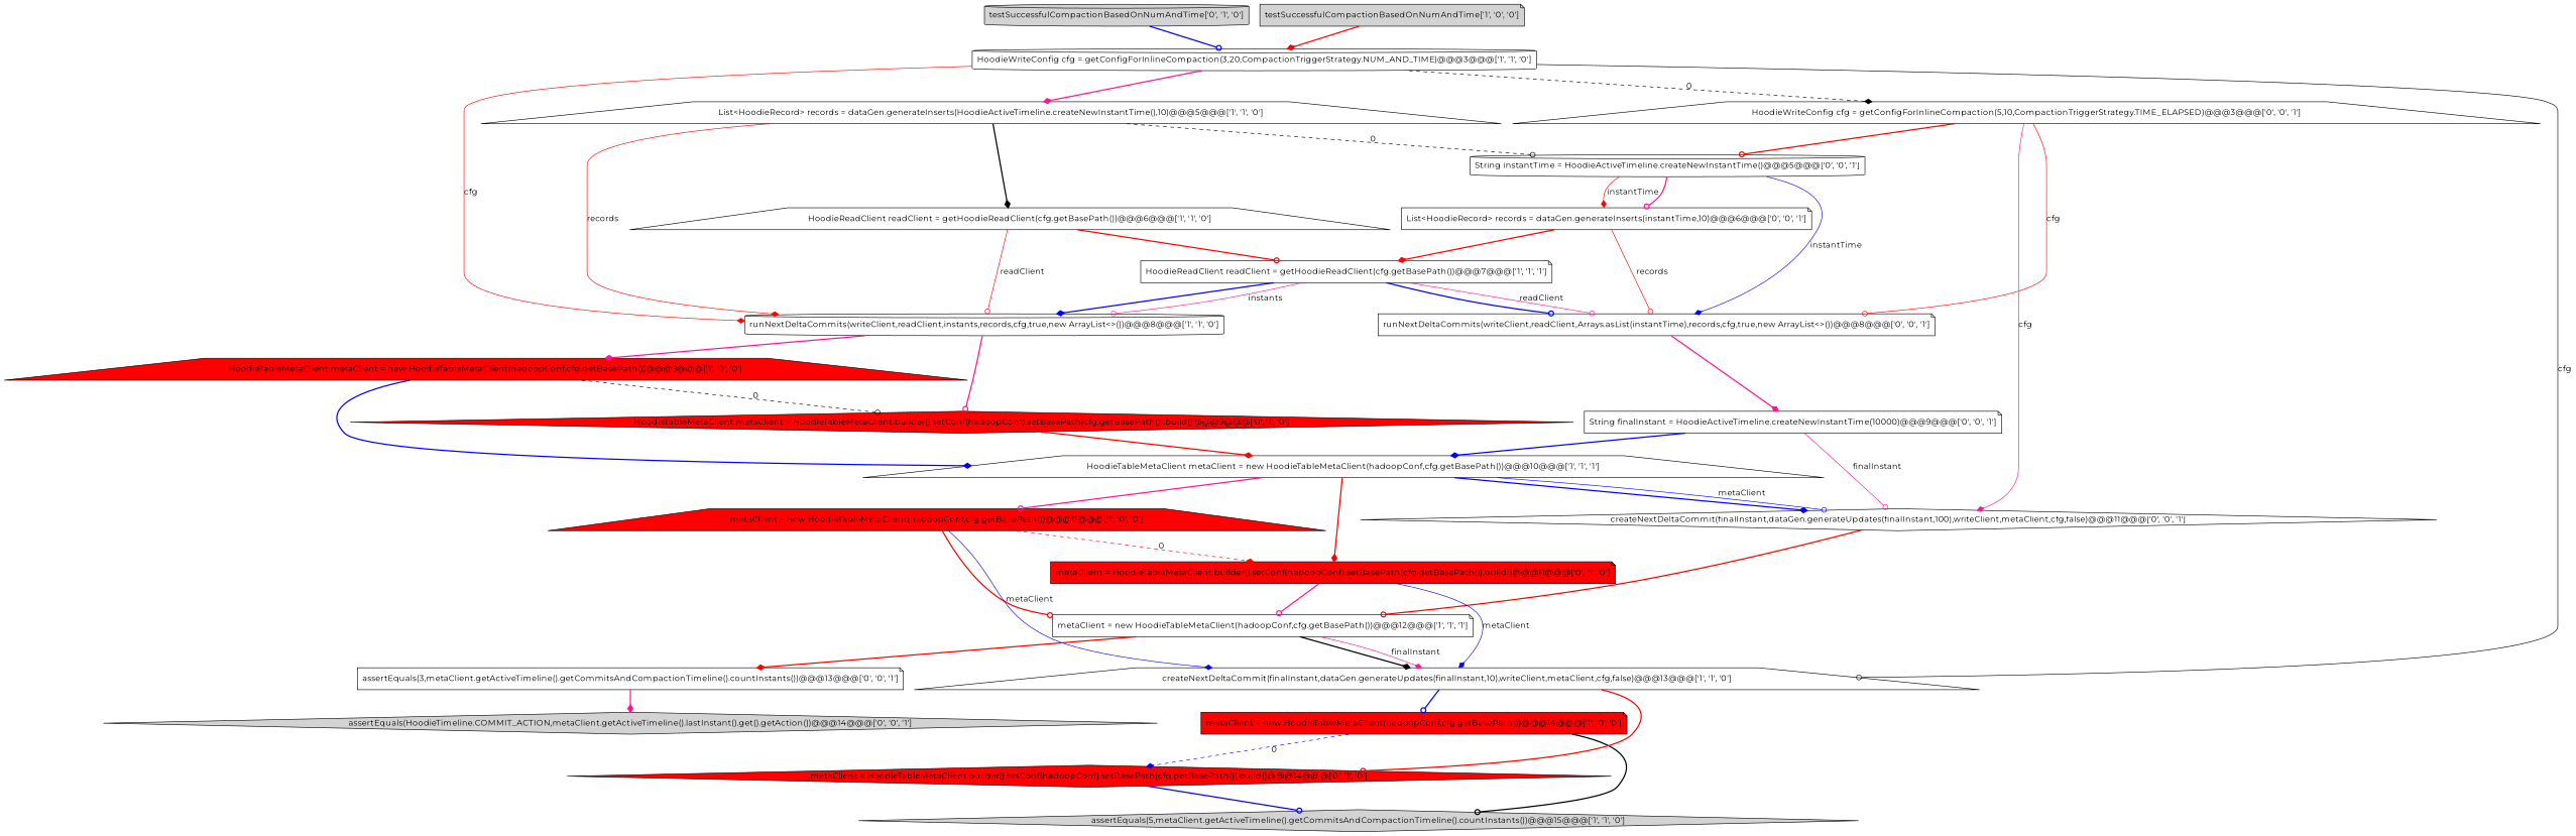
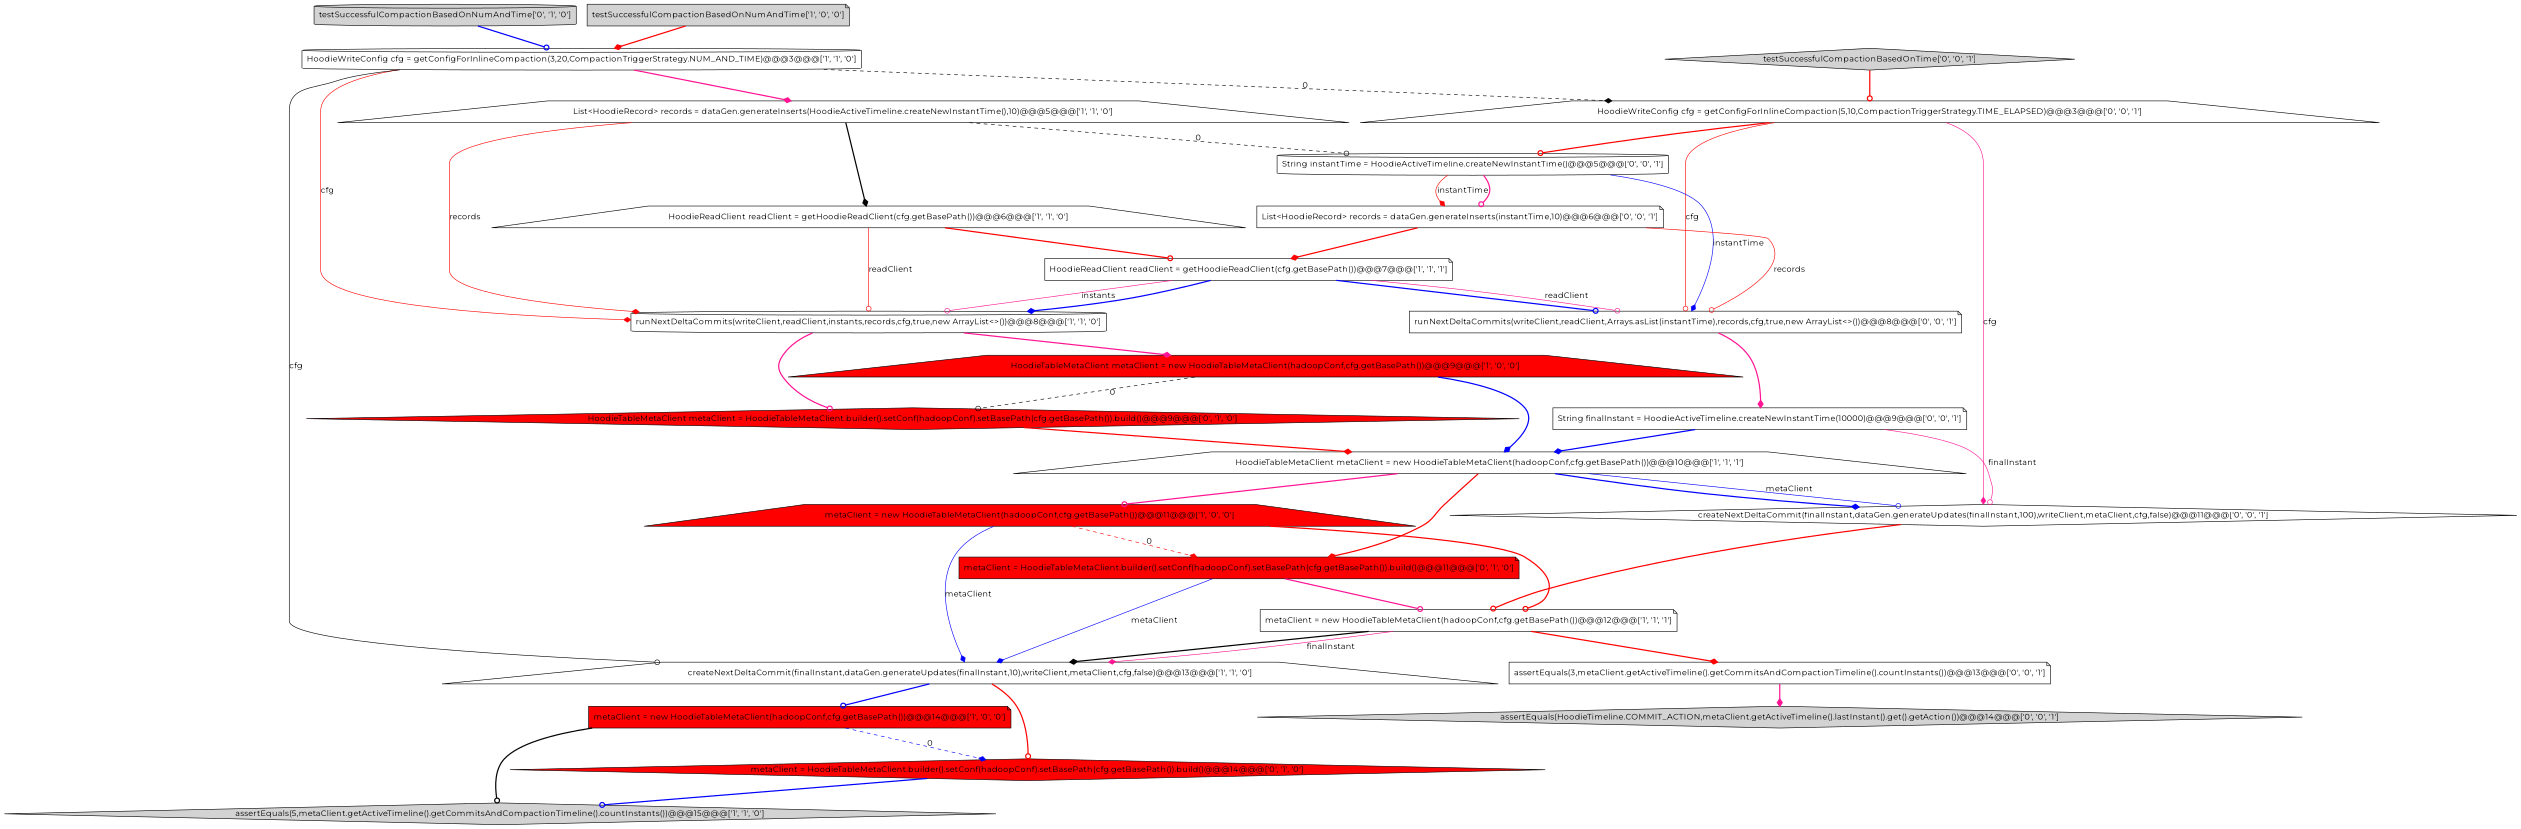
  digraph {
    fontname=Montserrat
    node [fillcolor=white shape=note style=filled fontname=Montserrat]
    edge [style=bold color=red arrowhead=diamond fontname=Montserrat]
    n1 [fillcolor=red label="metaClient = new HoodieTableMetaClient(hadoopConf,cfg.getBasePath())@@@14@@@['1', '0', '0']"]
    n2 [fillcolor=red label="metaClient = HoodieTableMetaClient.builder().setConf(hadoopConf).setBasePath(cfg.getBasePath()).build()@@@14@@@['0', '1', '0']" shape=diamond]
    n3 [fillcolor=lightgray label="assertEquals(5,metaClient.getActiveTimeline().getCommitsAndCompactionTimeline().countInstants())@@@15@@@['1', '1', '0']" shape=diamond]
    n4 [fillcolor=red label="HoodieTableMetaClient metaClient = HoodieTableMetaClient.builder().setConf(hadoopConf).setBasePath(cfg.getBasePath()).build()@@@9@@@['0', '1', '0']" shape=diamond]
    n5 [label="HoodieTableMetaClient metaClient = new HoodieTableMetaClient(hadoopConf,cfg.getBasePath())@@@10@@@['1', '1', '1']" shape=trapezium]
    n6 [fillcolor=lightgray label="testSuccessfulCompactionBasedOnNumAndTime['0', '1', '0']" shape=cylinder]
    n7 [label="HoodieWriteConfig cfg = getConfigForInlineCompaction(3,20,CompactionTriggerStrategy.NUM_AND_TIME)@@@3@@@['1', '1', '0']" shape=cylinder]
    n8 [label="HoodieWriteConfig cfg = getConfigForInlineCompaction(5,10,CompactionTriggerStrategy.TIME_ELAPSED)@@@3@@@['0', '0', '1']" shape=trapezium]
    n9 [label="String instantTime = HoodieActiveTimeline.createNewInstantTime()@@@5@@@['0', '0', '1']" shape=cylinder]
    n10 [label="runNextDeltaCommits(writeClient,readClient,Arrays.asList(instantTime),records,cfg,true,new ArrayList<>())@@@8@@@['0', '0', '1']"]
    n11 [label="createNextDeltaCommit(finalInstant,dataGen.generateUpdates(finalInstant,100),writeClient,metaClient,cfg,false)@@@11@@@['0', '0', '1']" shape=diamond]
+   n12 [fillcolor=lightgray label="testSuccessfulCompactionBasedOnTime['0', '0', '1']" shape=diamond]
    n13 [label="List<HoodieRecord> records = dataGen.generateInserts(HoodieActiveTimeline.createNewInstantTime(),10)@@@5@@@['1', '1', '0']" shape=trapezium]
    n14 [label="runNextDeltaCommits(writeClient,readClient,instants,records,cfg,true,new ArrayList<>())@@@8@@@['1', '1', '0']" shape=cylinder]
    n15 [label="HoodieReadClient readClient = getHoodieReadClient(cfg.getBasePath())@@@6@@@['1', '1', '0']" shape=trapezium]
    n16 [fillcolor=red label="metaClient = new HoodieTableMetaClient(hadoopConf,cfg.getBasePath())@@@11@@@['1', '0', '0']" shape=trapezium]
    n17 [fillcolor=red label="metaClient = HoodieTableMetaClient.builder().setConf(hadoopConf).setBasePath(cfg.getBasePath()).build()@@@11@@@['0', '1', '0']"]
    n18 [label="metaClient = new HoodieTableMetaClient(hadoopConf,cfg.getBasePath())@@@12@@@['1', '1', '1']"]
    n19 [label="createNextDeltaCommit(finalInstant,dataGen.generateUpdates(finalInstant,10),writeClient,metaClient,cfg,false)@@@13@@@['1', '1', '0']" shape=trapezium]
    n20 [label="List<HoodieRecord> records = dataGen.generateInserts(instantTime,10)@@@6@@@['0', '0', '1']"]
    n21 [label="HoodieReadClient readClient = getHoodieReadClient(cfg.getBasePath())@@@7@@@['1', '1', '1']"]
    n22 [label="assertEquals(3,metaClient.getActiveTimeline().getCommitsAndCompactionTimeline().countInstants())@@@13@@@['0', '0', '1']"]
    n23 [fillcolor=lightgray label="assertEquals(HoodieTimeline.COMMIT_ACTION,metaClient.getActiveTimeline().lastInstant().get().getAction())@@@14@@@['0', '0', '1']" shape=diamond]
    n24 [fillcolor=red label="HoodieTableMetaClient metaClient = new HoodieTableMetaClient(hadoopConf,cfg.getBasePath())@@@9@@@['1', '0', '0']" shape=trapezium]
    n25 [fillcolor=lightgray label="testSuccessfulCompactionBasedOnNumAndTime['1', '0', '0']"]
    n26 [label="String finalInstant = HoodieActiveTimeline.createNewInstantTime(10000)@@@9@@@['0', '0', '1']"]
    n1 -> n2 [label=0 style=dashed color=blue]
    n1 -> n3 [color=black arrowhead=odot]
    n2 -> n3 [color=blue arrowhead=odot]
    n4 -> n5
    n5 -> n11 [color=blue]
    n5 -> n11 [label=metaClient style=solid color=blue arrowhead=odot]
    n5 -> n16 [color=deeppink arrowhead=odot]
    n5 -> n17
    n6 -> n7 [color=blue arrowhead=odot]
    n7 -> n8 [label=0 style=dashed color=black]
    n7 -> n13 [color=deeppink]
    n7 -> n14 [label=cfg style=solid]
    n7 -> n19 [label=cfg style=solid color=black arrowhead=odot]
    n8 -> n9 [arrowhead=odot]
    n8 -> n10 [label=cfg style=solid arrowhead=odot]
    n8 -> n11 [label=cfg style=solid color=deeppink]
    n9 -> n10 [label=instantTime style=solid color=blue]
    n9 -> n20 [label=instantTime style=solid]
    n9 -> n20 [color=deeppink arrowhead=odot]
    n10 -> n26 [color=deeppink]
    n11 -> n18 [arrowhead=odot]
+   n12 -> n8 [arrowhead=odot]
    n13 -> n9 [label=0 style=dashed color=black arrowhead=odot]
    n13 -> n14 [label=records style=solid]
    n13 -> n15 [color=black]
    n14 -> n4 [color=deeppink arrowhead=odot]
    n14 -> n24 [color=deeppink]
    n15 -> n14 [label=readClient style=solid arrowhead=odot]
    n15 -> n21 [arrowhead=odot]
    n16 -> n17 [label=0 style=dashed]
    n16 -> n18 [arrowhead=odot]
    n16 -> n19 [label=metaClient style=solid color=blue]
    n17 -> n18 [color=deeppink arrowhead=odot]
    n17 -> n19 [label=metaClient style=solid color=blue]
    n18 -> n19 [color=black]
    n18 -> n19 [label=finalInstant style=solid color=deeppink]
    n18 -> n22
    n19 -> n1 [color=blue arrowhead=odot]
    n19 -> n2 [arrowhead=odot]
    n20 -> n10 [label=records style=solid arrowhead=odot]
    n20 -> n21
    n21 -> n10 [color=blue arrowhead=odot]
    n21 -> n10 [label=readClient style=solid color=deeppink arrowhead=odot]
    n21 -> n14 [label=instants style=solid color=deeppink arrowhead=odot]
    n21 -> n14 [color=blue]
    n22 -> n23 [color=deeppink]
    n24 -> n4 [label=0 style=dashed color=black arrowhead=odot]
    n24 -> n5 [color=blue]
    n25 -> n7
    n26 -> n5 [color=blue]
    n26 -> n11 [label=finalInstant style=solid color=deeppink arrowhead=odot]
  }
